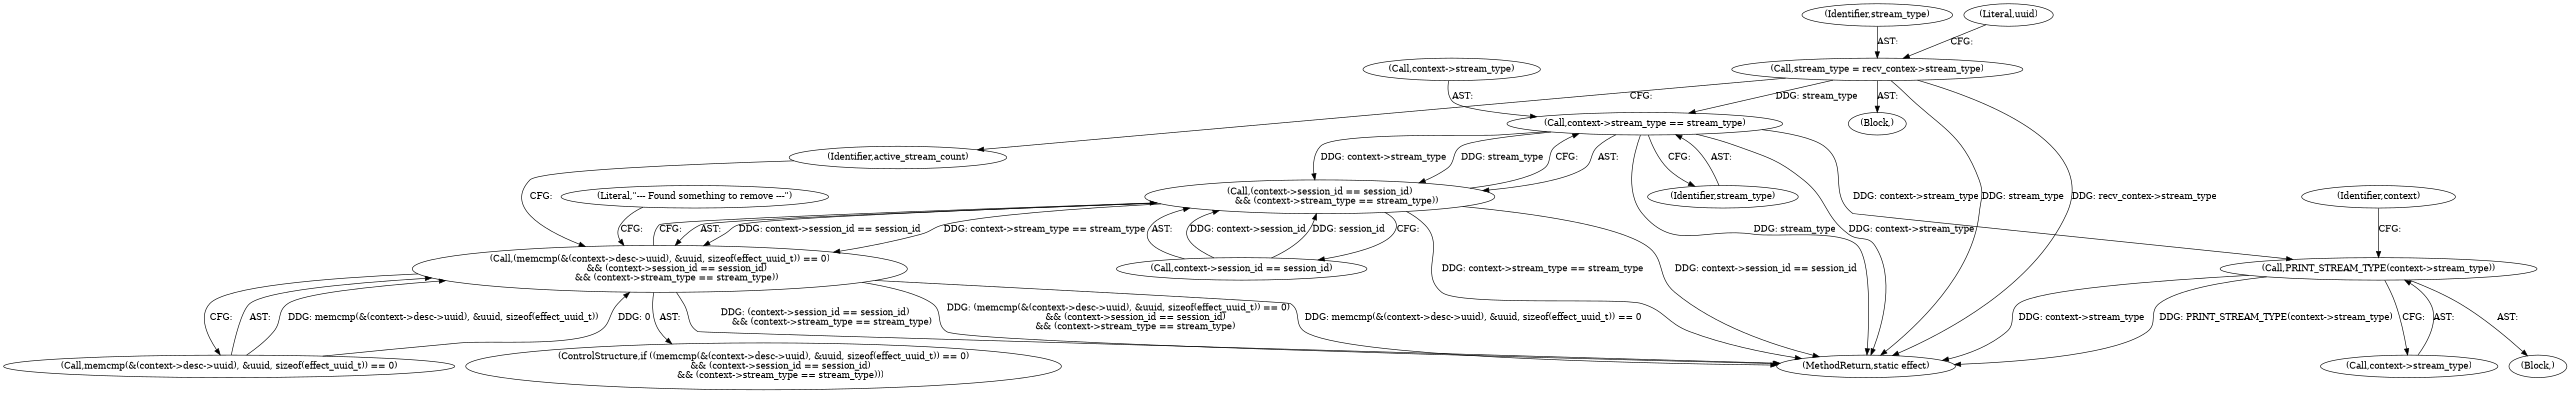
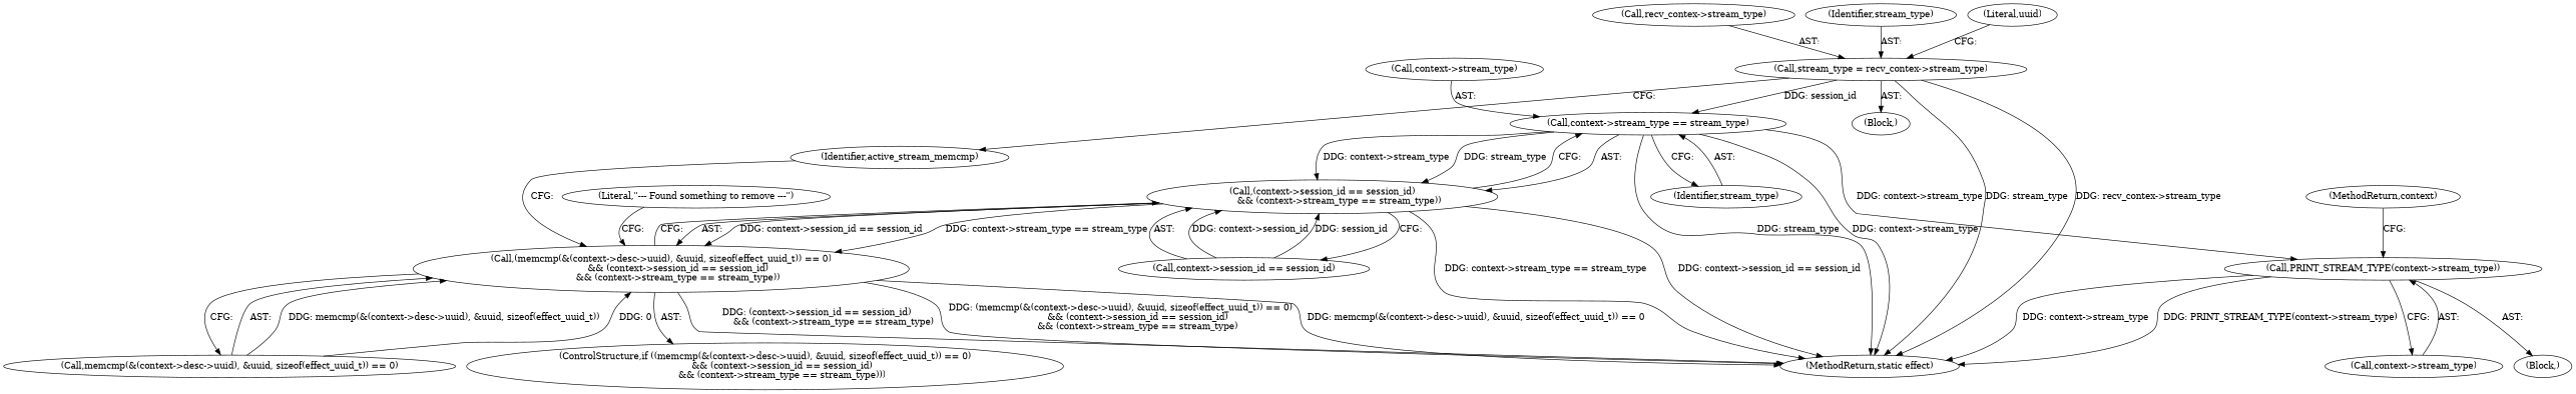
  digraph {
    n1 [label="(Call,stream_type = recv_contex->stream_type)"]
    n2 [label="(Call,context->stream_type == stream_type)"]
    n3 [label="(MethodReturn,static effect)"]
    n4 [label="(Block,)"]
-   n5 [label="(Identifier,active_stream_count)"]
+   n5 [label="(Identifier,active_stream_memcmp)"]
    n6 [label="(Call,(context->session_id == session_id)\n            && (context->stream_type == stream_type))"]
    n7 [label="(Call,PRINT_STREAM_TYPE(context->stream_type))"]
    n8 [label="(Identifier,stream_type)"]
+   n9 [label="(Call,recv_contex->stream_type)"]
    n10 [label="(Call,(memcmp(&(context->desc->uuid), &uuid, sizeof(effect_uuid_t)) == 0)\n            && (context->session_id == session_id)\n            && (context->stream_type == stream_type))"]
    n11 [label="(Call,context->session_id == session_id)"]
    n12 [label="(Block,)"]
    n13 [label="(Call,context->stream_type)"]
    n14 [label="(Call,memcmp(&(context->desc->uuid), &uuid, sizeof(effect_uuid_t)) == 0)"]
    n15 [label="(ControlStructure,if ((memcmp(&(context->desc->uuid), &uuid, sizeof(effect_uuid_t)) == 0)\n            && (context->session_id == session_id)\n            && (context->stream_type == stream_type)))"]
    n16 [label="(Identifier,stream_type)"]
    n17 [label="(Literal,\"--- Found something to remove ---\")"]
-   n18 [label="(Identifier,context)"]
+   n18 [label="(MethodReturn,context)"]
    n19 [label="(Literal,uuid)"]
    n20 [label="(Call,context->stream_type)"]
-   n1 -> n2 [label="DDG: stream_type"]
+   n1 -> n2 [label="DDG: session_id"]
    n1 -> n3 [label="DDG: stream_type"]
    n1 -> n3 [label="DDG: recv_contex->stream_type"]
    n1 -> n4 [label="AST: "]
    n1 -> n5 [label="CFG: "]
    n2 -> n3 [label="DDG: context->stream_type"]
    n2 -> n3 [label="DDG: stream_type"]
    n2 -> n6 [label="AST: "]
    n2 -> n6 [label="DDG: context->stream_type"]
    n2 -> n6 [label="DDG: stream_type"]
    n2 -> n7 [label="DDG: context->stream_type"]
    n2 -> n8 [label="CFG: "]
    n5 -> n10 [label="CFG: "]
    n6 -> n2 [label="CFG: "]
    n6 -> n3 [label="DDG: context->session_id == session_id"]
    n6 -> n3 [label="DDG: context->stream_type == stream_type"]
    n6 -> n10 [label="AST: "]
    n6 -> n10 [label="DDG: context->session_id == session_id"]
    n6 -> n10 [label="DDG: context->stream_type == stream_type"]
    n6 -> n11 [label="CFG: "]
    n7 -> n3 [label="DDG: PRINT_STREAM_TYPE(context->stream_type)"]
    n7 -> n3 [label="DDG: context->stream_type"]
    n7 -> n12 [label="AST: "]
    n7 -> n13 [label="CFG: "]
    n8 -> n2 [label="AST: "]
+   n9 -> n1 [label="AST: "]
    n10 -> n3 [label="DDG: (context->session_id == session_id)\n            && (context->stream_type == stream_type)"]
    n10 -> n3 [label="DDG: (memcmp(&(context->desc->uuid), &uuid, sizeof(effect_uuid_t)) == 0)\n            && (context->session_id == session_id)\n            && (context->stream_type == stream_type)"]
    n10 -> n3 [label="DDG: memcmp(&(context->desc->uuid), &uuid, sizeof(effect_uuid_t)) == 0"]
    n10 -> n6 [label="CFG: "]
    n10 -> n14 [label="CFG: "]
    n10 -> n15 [label="AST: "]
    n11 -> n6 [label="AST: "]
    n11 -> n6 [label="DDG: context->session_id"]
    n11 -> n6 [label="DDG: session_id"]
    n13 -> n7 [label="AST: "]
    n14 -> n10 [label="AST: "]
    n14 -> n10 [label="DDG: memcmp(&(context->desc->uuid), &uuid, sizeof(effect_uuid_t))"]
    n14 -> n10 [label="DDG: 0"]
    n16 -> n1 [label="AST: "]
    n17 -> n10 [label="CFG: "]
    n18 -> n7 [label="CFG: "]
    n19 -> n1 [label="CFG: "]
    n20 -> n2 [label="AST: "]
  }
